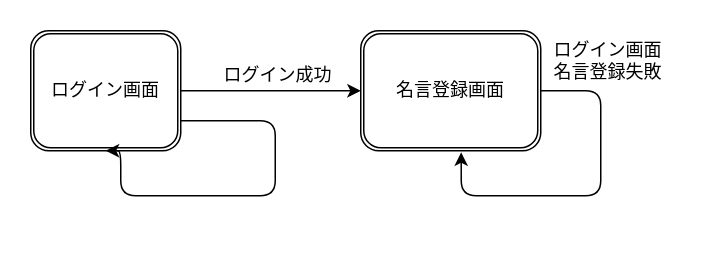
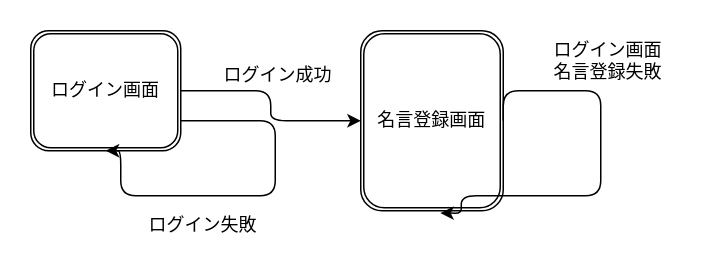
  <mxCell id="0" />
  <mxCell id="1" parent="0" />
  <mxCell id="2" value="ログイン画面" style="shape=ext;double=1;rounded=1;whiteSpace=wrap;html=1;" vertex="1" parent="1"><mxGeometry x="20" y="20" width="100" height="80" as="geometry" /></mxCell>
- <mxCell id="3" value="名言登録画面" style="shape=ext;double=1;rounded=1;whiteSpace=wrap;html=1;" vertex="1" parent="1"><mxGeometry x="240" y="20" width="120" height="80" as="geometry" /></mxCell>
+ <mxCell id="3" value="名言登録画面" style="shape=ext;double=1;rounded=1;whiteSpace=wrap;html=1;" vertex="1" parent="1"><mxGeometry x="240" y="20" width="95" height="120" as="geometry" /></mxCell>
  <mxCell id="4" value="" style="edgeStyle=elbowEdgeStyle;elbow=horizontal;endArrow=classic;html=1;exitX=1;exitY=0.5;exitDx=0;exitDy=0;entryX=0;entryY=0.5;entryDx=0;entryDy=0;" edge="1" parent="1" source="2" target="3"><mxGeometry width="50" height="50" relative="1" as="geometry"><mxPoint x="170" y="150" as="sourcePoint" /><mxPoint x="220" y="100" as="targetPoint" /></mxGeometry></mxCell>
  <mxCell id="5" value="" style="edgeStyle=segmentEdgeStyle;endArrow=classic;html=1;exitX=1;exitY=0.5;exitDx=0;exitDy=0;entryX=0.558;entryY=1.013;entryDx=0;entryDy=0;entryPerimeter=0;" edge="1" parent="1" source="3" target="3"><mxGeometry width="50" height="50" relative="1" as="geometry"><mxPoint x="170" y="150" as="sourcePoint" /><mxPoint x="440" y="100" as="targetPoint" /><Array as="points"><mxPoint x="400" y="60" /><mxPoint x="400" y="130" /><mxPoint x="307" y="130" /></Array></mxGeometry></mxCell>
  <mxCell id="6" value="ログイン成功" style="text;html=1;strokeColor=none;fillColor=none;align=center;verticalAlign=middle;whiteSpace=wrap;rounded=0;" vertex="1" parent="1"><mxGeometry x="140" y="40" width="90" height="20" as="geometry" /></mxCell>
  <mxCell id="7" value="ログイン画面&lt;br&gt;名言登録失敗" style="text;html=1;strokeColor=none;fillColor=none;align=center;verticalAlign=middle;whiteSpace=wrap;rounded=0;" vertex="1" parent="1"><mxGeometry x="360" y="30" width="90" height="20" as="geometry" /></mxCell>
  <mxCell id="8" value="" style="edgeStyle=segmentEdgeStyle;endArrow=classic;html=1;exitX=1;exitY=0.75;exitDx=0;exitDy=0;entryX=0.5;entryY=1;entryDx=0;entryDy=0;" edge="1" parent="1" source="2" target="2"><mxGeometry width="50" height="50" relative="1" as="geometry"><mxPoint x="143.04" y="60" as="sourcePoint" /><mxPoint x="90" y="101.04" as="targetPoint" /><Array as="points"><mxPoint x="183" y="80" /><mxPoint x="183" y="130" /><mxPoint x="80" y="130" /></Array></mxGeometry></mxCell>
+ <mxCell id="9" value="ログイン失敗" style="text;html=1;strokeColor=none;fillColor=none;align=center;verticalAlign=middle;whiteSpace=wrap;rounded=0;" vertex="1" parent="1"><mxGeometry x="90" y="140" width="90" height="20" as="geometry" /></mxCell>
